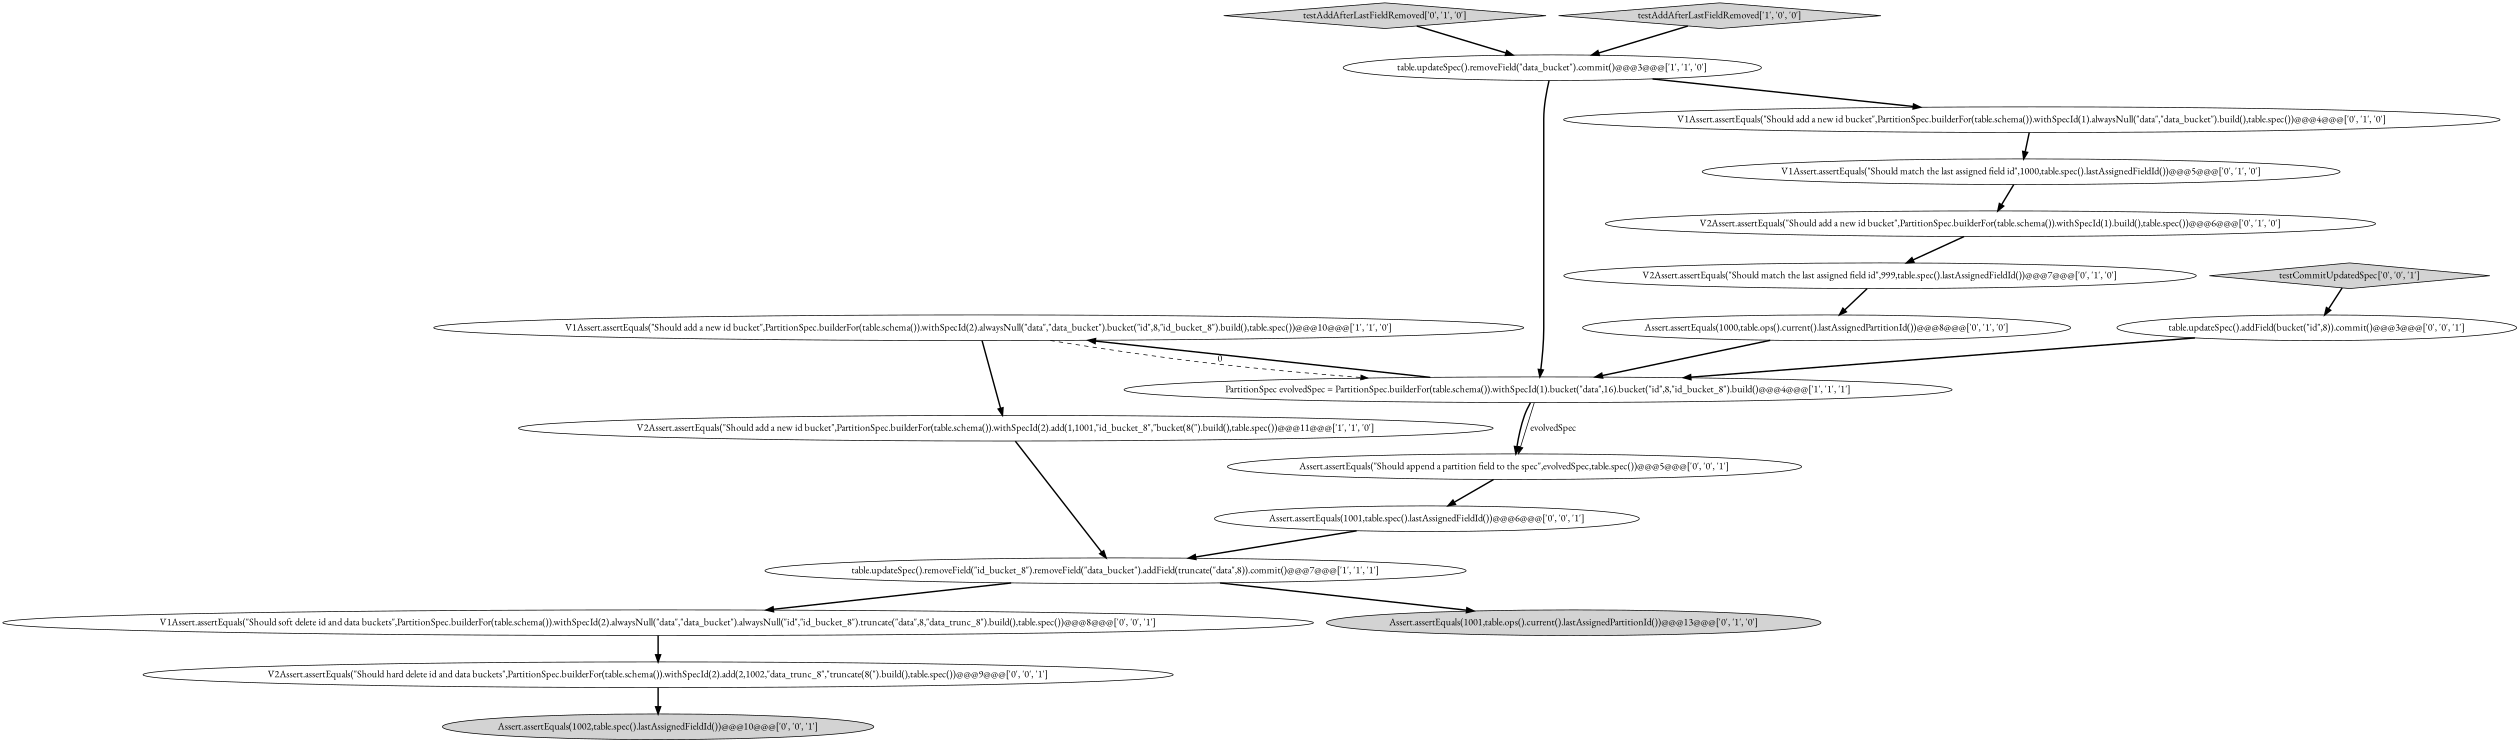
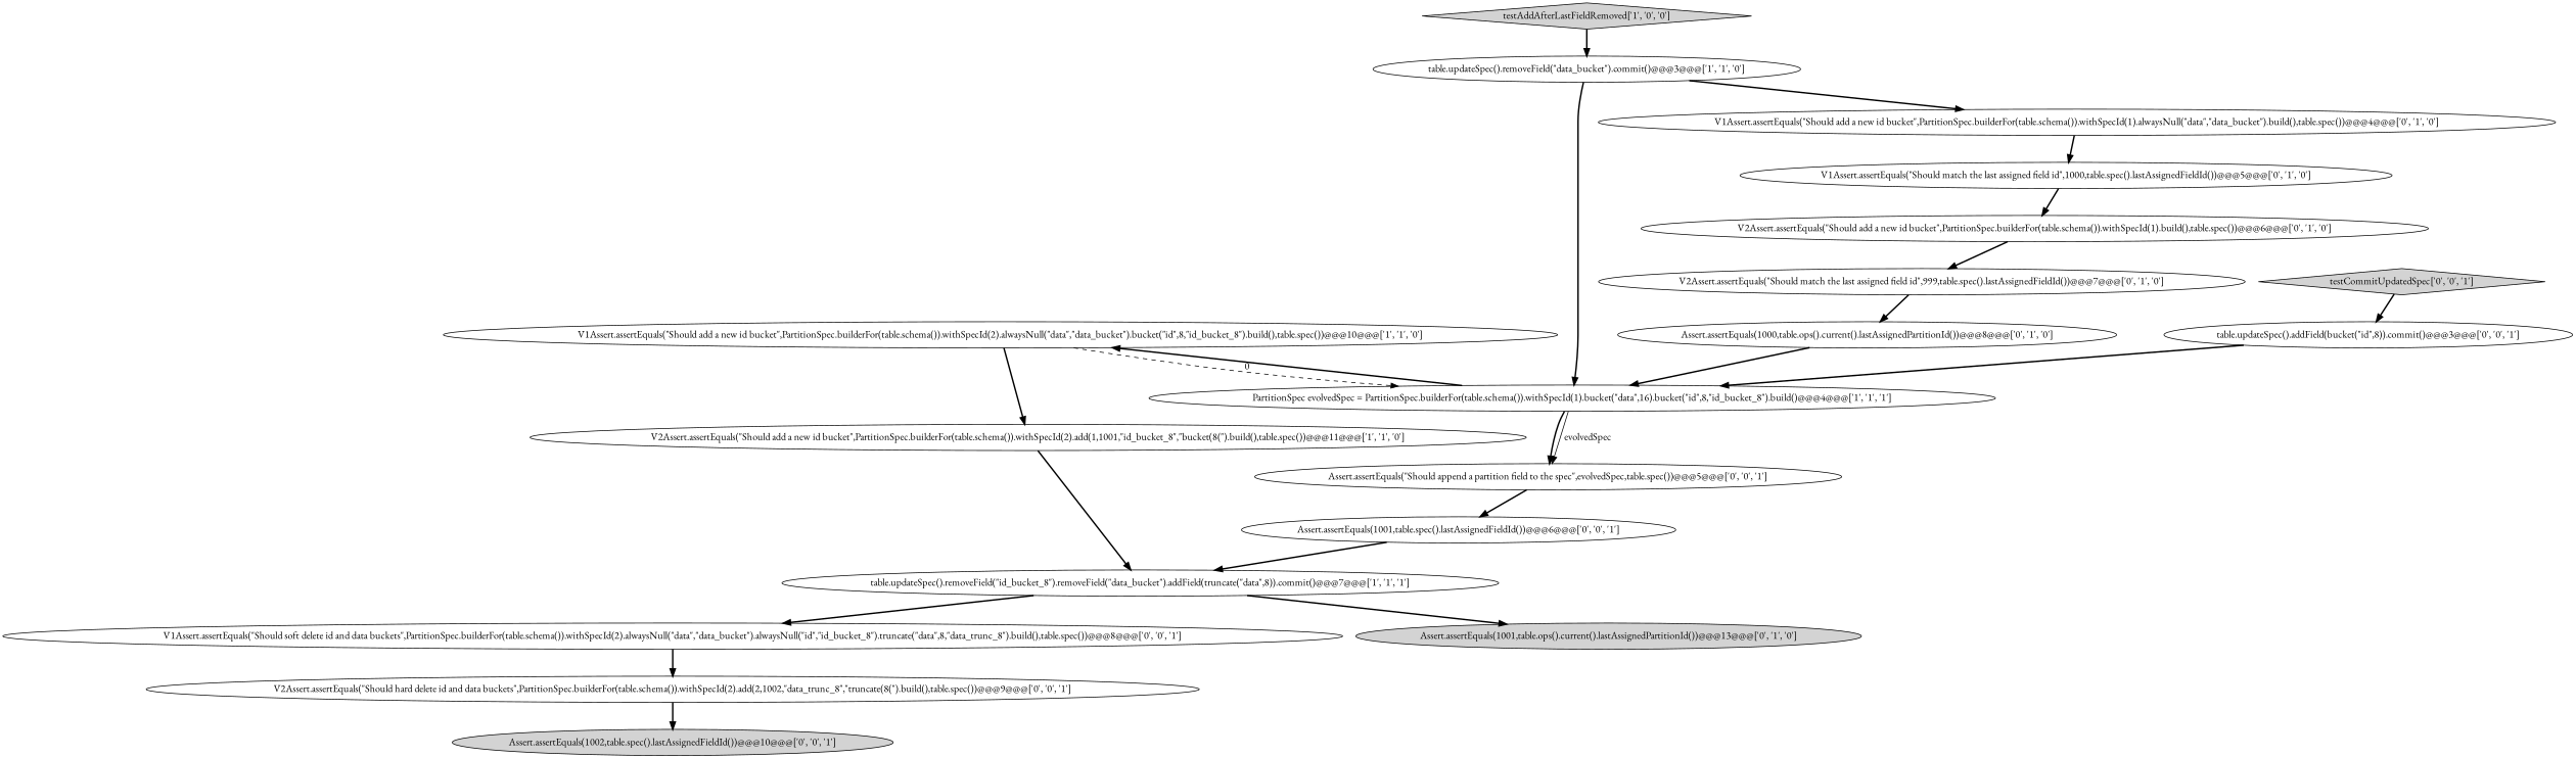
  digraph {
    fontname="EB Garamond"
    node [fillcolor=white shape=ellipse style=filled fontname="EB Garamond"]
    edge [style=bold fontname="EB Garamond"]
    n1 [label="V2Assert.assertEquals(\"Should hard delete id and data buckets\",PartitionSpec.builderFor(table.schema()).withSpecId(2).add(2,1002,\"data_trunc_8\",\"truncate(8(\").build(),table.spec())@@@9@@@['0', '0', '1']"]
    n2 [fillcolor=lightgray label="Assert.assertEquals(1002,table.spec().lastAssignedFieldId())@@@10@@@['0', '0', '1']"]
    n3 [label="V2Assert.assertEquals(\"Should match the last assigned field id\",999,table.spec().lastAssignedFieldId())@@@7@@@['0', '1', '0']"]
    n4 [label="Assert.assertEquals(1000,table.ops().current().lastAssignedPartitionId())@@@8@@@['0', '1', '0']"]
    n5 [label="table.updateSpec().addField(bucket(\"id\",8)).commit()@@@3@@@['0', '0', '1']"]
    n6 [label="PartitionSpec evolvedSpec = PartitionSpec.builderFor(table.schema()).withSpecId(1).bucket(\"data\",16).bucket(\"id\",8,\"id_bucket_8\").build()@@@4@@@['1', '1', '1']"]
    n7 [label="V1Assert.assertEquals(\"Should add a new id bucket\",PartitionSpec.builderFor(table.schema()).withSpecId(2).alwaysNull(\"data\",\"data_bucket\").bucket(\"id\",8,\"id_bucket_8\").build(),table.spec())@@@10@@@['1', '1', '0']"]
    n8 [label="V2Assert.assertEquals(\"Should add a new id bucket\",PartitionSpec.builderFor(table.schema()).withSpecId(2).add(1,1001,\"id_bucket_8\",\"bucket(8(\").build(),table.spec())@@@11@@@['1', '1', '0']"]
    n9 [label="V1Assert.assertEquals(\"Should match the last assigned field id\",1000,table.spec().lastAssignedFieldId())@@@5@@@['0', '1', '0']"]
    n10 [label="V2Assert.assertEquals(\"Should add a new id bucket\",PartitionSpec.builderFor(table.schema()).withSpecId(1).build(),table.spec())@@@6@@@['0', '1', '0']"]
-   n11 [fillcolor=lightgray label="testAddAfterLastFieldRemoved['0', '1', '0']" shape=diamond]
    n12 [label="table.updateSpec().removeField(\"data_bucket\").commit()@@@3@@@['1', '1', '0']"]
    n13 [label="V1Assert.assertEquals(\"Should soft delete id and data buckets\",PartitionSpec.builderFor(table.schema()).withSpecId(2).alwaysNull(\"data\",\"data_bucket\").alwaysNull(\"id\",\"id_bucket_8\").truncate(\"data\",8,\"data_trunc_8\").build(),table.spec())@@@8@@@['0', '0', '1']"]
    n14 [label="V1Assert.assertEquals(\"Should add a new id bucket\",PartitionSpec.builderFor(table.schema()).withSpecId(1).alwaysNull(\"data\",\"data_bucket\").build(),table.spec())@@@4@@@['0', '1', '0']"]
    n15 [fillcolor=lightgray label="Assert.assertEquals(1001,table.ops().current().lastAssignedPartitionId())@@@13@@@['0', '1', '0']"]
    n16 [fillcolor=lightgray label="testCommitUpdatedSpec['0', '0', '1']" shape=diamond]
    n17 [fillcolor=lightgray label="testAddAfterLastFieldRemoved['1', '0', '0']" shape=diamond]
    n18 [label="table.updateSpec().removeField(\"id_bucket_8\").removeField(\"data_bucket\").addField(truncate(\"data\",8)).commit()@@@7@@@['1', '1', '1']"]
    n19 [label="Assert.assertEquals(\"Should append a partition field to the spec\",evolvedSpec,table.spec())@@@5@@@['0', '0', '1']"]
    n20 [label="Assert.assertEquals(1001,table.spec().lastAssignedFieldId())@@@6@@@['0', '0', '1']"]
    n1 -> n2
    n3 -> n4
    n4 -> n6
    n5 -> n6
    n6 -> n7
    n6 -> n19 [label=evolvedSpec style=solid]
    n6 -> n19
    n7 -> n6 [label=0 style=dashed]
    n7 -> n8
    n8 -> n18
    n9 -> n10
    n10 -> n3
-   n11 -> n12
    n12 -> n6
    n12 -> n14
    n13 -> n1
    n14 -> n9
    n16 -> n5
    n17 -> n12
    n18 -> n13
    n18 -> n15
    n19 -> n20
    n20 -> n18
  }
